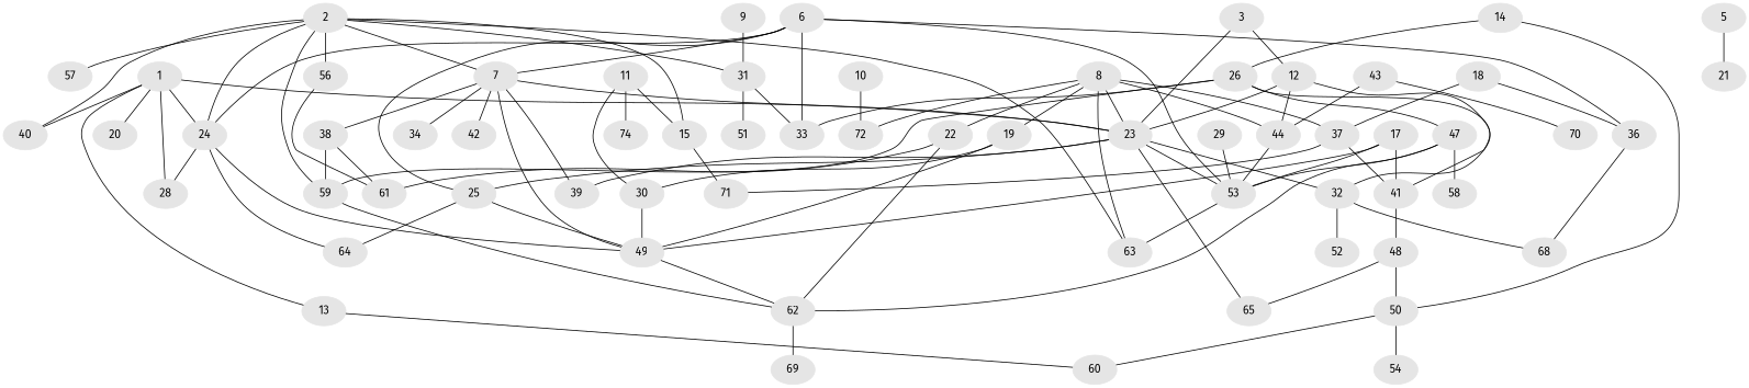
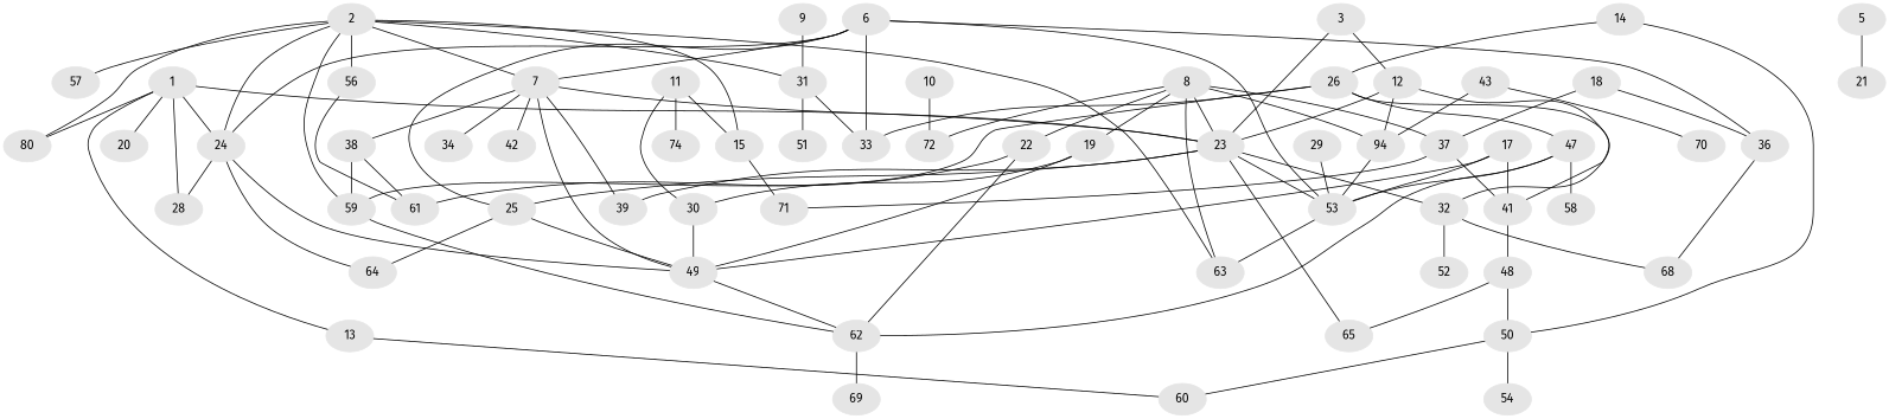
  graph {
    fontname="Fira Sans"
    node [color=gray90 fontname="Fira Sans" style=filled]
    edge [fontname="Fira Sans" weight=1.0]
    1
    13
    20
    23
    24
    28
-   40
+   40 [label=80]
    60
    25
    53
    39
    32
    65
    49
    64
    2
    7
    15
    31
    56
    57
    59
    63
    34
    38
    42
    71
    33
    51
    61
    62
    3
    12
-   44
+   44 [label=94]
    5
    21
    6
    36
    8
    19
    22
    37
    72
    30
    41
    9
    10
    11
    74
    52
    68
    14
    26
    50
    47
    54
    17
    48
    18
    69
    58
    29
    43
    70
    1 -- 13
    1 -- 20
    1 -- 23
    1 -- 24
    1 -- 28
    1 -- 40
    13 -- 60
    23 -- 25 [weight=2.0]
    23 -- 53
    23 -- 39
    23 -- 32
    23 -- 65
    24 -- 28
    24 -- 49
    24 -- 64
    25 -- 49
    25 -- 64
    53 -- 63 [weight=2.0]
    32 -- 52
    32 -- 68
    49 -- 62
    2 -- 24
    2 -- 40
    2 -- 7
    2 -- 15
    2 -- 31
    2 -- 56
    2 -- 57
    2 -- 59
    2 -- 63
    7 -- 23
    7 -- 39
    7 -- 49
    7 -- 34
    7 -- 38
    7 -- 42
    15 -- 71
    31 -- 33
    31 -- 51
    56 -- 61
    59 -- 62
    38 -- 59
    38 -- 61 [weight=2.0]
    62 -- 69
    3 -- 23
    3 -- 12
    12 -- 23
    12 -- 32
    12 -- 44
    44 -- 53
    5 -- 21
    6 -- 24
    6 -- 25
    6 -- 53
    6 -- 7
    6 -- 33
    6 -- 36
    36 -- 68
    8 -- 23
    8 -- 63
    8 -- 44
    8 -- 19
    8 -- 22
    8 -- 37
    8 -- 72
    19 -- 49
    19 -- 30
    22 -- 61
    22 -- 62
    37 -- 71
    37 -- 41
    30 -- 49 [weight=5.0]
    41 -- 48
    9 -- 31
    10 -- 72
    11 -- 15
    11 -- 30
    11 -- 74
    14 -- 26
    14 -- 50
    26 -- 59 [weight=2.0]
    26 -- 33 [weight=2.0]
    26 -- 41
    26 -- 47
    50 -- 60
    50 -- 54
    47 -- 53
    47 -- 62
    47 -- 58
    17 -- 53 [weight=3.0]
    17 -- 49
    17 -- 41
    48 -- 65
    48 -- 50
    18 -- 36
    18 -- 37
    29 -- 53
    43 -- 44
    43 -- 70
  }
